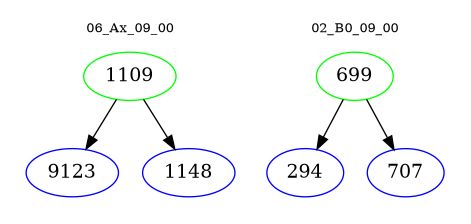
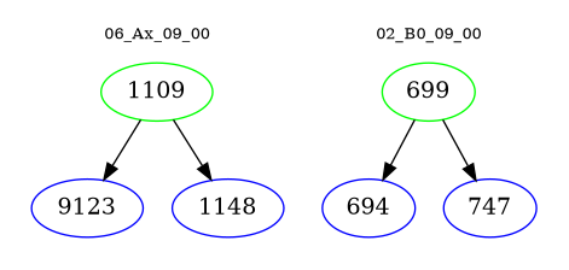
  digraph {
    node [color=blue]
    edge [color=black]
    n1 [color=green label=1109]
    n2 [label=9123]
    n3 [label=1148]
    n4 [color=green label=699]
-   n5 [label=294]
-   n6 [label=707]
+   n5 [label=694]
+   n6 [label=747]
    subgraph cluster_1 {
      color=white
      fontsize=10
      label="06_Ax_09_00"
      n1
      n2
      n3
    }
    subgraph cluster_2 {
      color=white
      fontsize=10
      label="02_B0_09_00"
      n4
      n5
      n6
    }
    n1 -> n2
    n1 -> n3
    n4 -> n5
    n4 -> n6
  }
